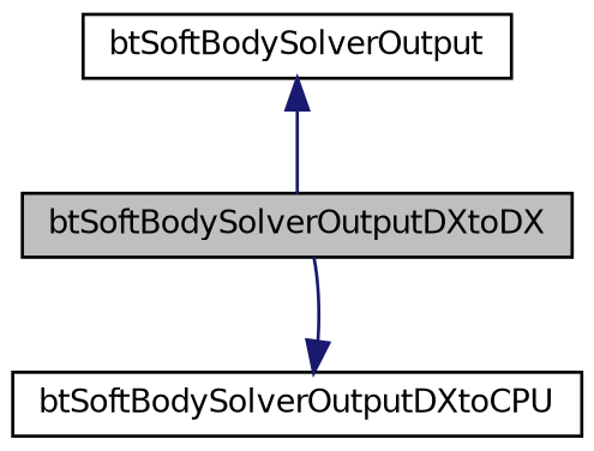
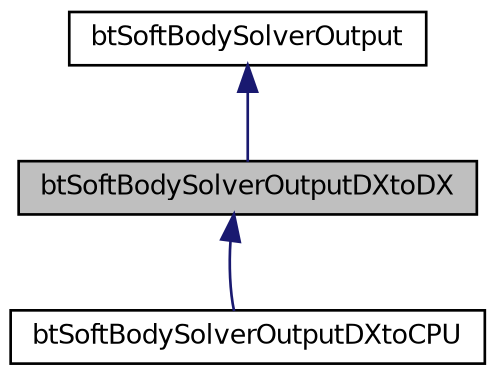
  digraph {
    node [color=black fillcolor=white fontname=Helvetica fontsize=10 shape=record style=filled]
    edge [color=midnightblue dir=back fontname=Helvetica fontsize=10 labelfontname=Helvetica labelfontsize=10 style=solid]
    n1 [fillcolor=grey75 fontcolor=black height=0.2 label=btSoftBodySolverOutputDXtoDX width=0.4]
    n2 [height=0.2 label=btSoftBodySolverOutputDXtoCPU width=0.4]
    n3 [height=0.2 label=btSoftBodySolverOutput width=0.4]
-   n2 -> n1
+   n1 -> n2
    n3 -> n1
  }
